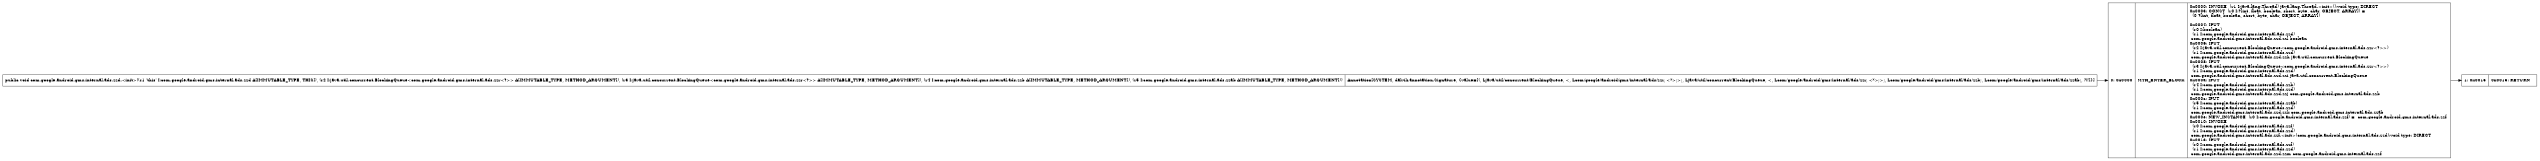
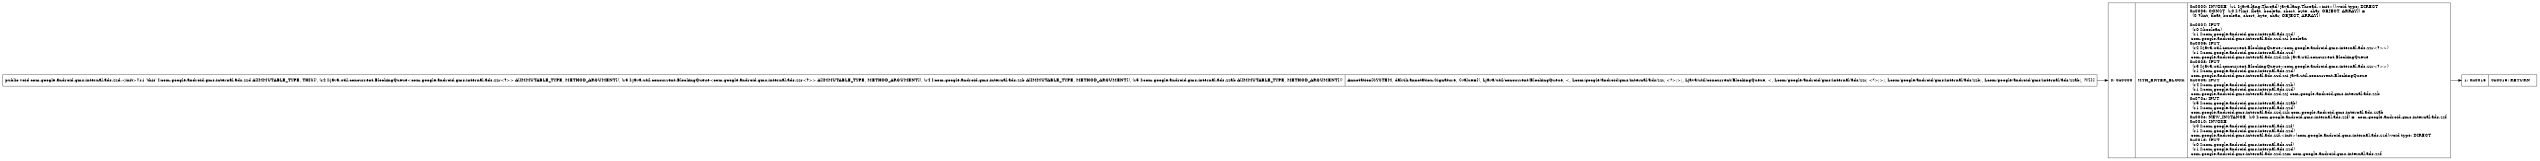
  digraph {
    rankdir=LR
    node [shape=record]
-   n1 [label="{0\:\ 0x0000|MTH_ENTER_BLOCK\l|0x0000: INVOKE  (r1 I:java.lang.Thread) java.lang.Thread.\<init\>():void type: DIRECT \l0x0003: CONST  (r0 I:?[int, float, boolean, short, byte, char, OBJECT, ARRAY]) = \l  (0 ?[int, float, boolean, short, byte, char, OBJECT, ARRAY])\l \l0x0004: IPUT  \l  (r0 I:boolean)\l  (r1 I:com.google.android.gms.internal.ads.zzd)\l com.google.android.gms.internal.ads.zzd.zzl boolean \l0x0006: IPUT  \l  (r2 I:java.util.concurrent.BlockingQueue\<com.google.android.gms.internal.ads.zzr\<?\>\>)\l  (r1 I:com.google.android.gms.internal.ads.zzd)\l com.google.android.gms.internal.ads.zzd.zzh java.util.concurrent.BlockingQueue \l0x0008: IPUT  \l  (r3 I:java.util.concurrent.BlockingQueue\<com.google.android.gms.internal.ads.zzr\<?\>\>)\l  (r1 I:com.google.android.gms.internal.ads.zzd)\l com.google.android.gms.internal.ads.zzd.zzi java.util.concurrent.BlockingQueue \l0x000a: IPUT  \l  (r4 I:com.google.android.gms.internal.ads.zzb)\l  (r1 I:com.google.android.gms.internal.ads.zzd)\l com.google.android.gms.internal.ads.zzd.zzj com.google.android.gms.internal.ads.zzb \l0x000c: IPUT  \l  (r5 I:com.google.android.gms.internal.ads.zzab)\l  (r1 I:com.google.android.gms.internal.ads.zzd)\l com.google.android.gms.internal.ads.zzd.zzk com.google.android.gms.internal.ads.zzab \l0x000e: NEW_INSTANCE  (r0 I:com.google.android.gms.internal.ads.zzf) =  com.google.android.gms.internal.ads.zzf \l0x0010: INVOKE  \l  (r0 I:com.google.android.gms.internal.ads.zzf)\l  (r1 I:com.google.android.gms.internal.ads.zzd)\l com.google.android.gms.internal.ads.zzf.\<init\>(com.google.android.gms.internal.ads.zzd):void type: DIRECT \l0x0013: IPUT  \l  (r0 I:com.google.android.gms.internal.ads.zzf)\l  (r1 I:com.google.android.gms.internal.ads.zzd)\l com.google.android.gms.internal.ads.zzd.zzm com.google.android.gms.internal.ads.zzf \l}"]
+   n1 [label="{0\:\ 0x0000|MTH_ENTER_BLOCK\l|0x0000: INVOKE  (r1 I:java.lang.Thread) java.lang.Thread.\<init\>():void type: DIRECT \l0x0003: CONST  (r0 I:?[int, float, boolean, short, byte, char, OBJECT, ARRAY]) = \l  (0 ?[int, float, boolean, short, byte, char, OBJECT, ARRAY])\l \l0x0004: IPUT  \l  (r0 I:boolean)\l  (r1 I:com.google.android.gms.internal.ads.zzd)\l com.google.android.gms.internal.ads.zzd.zzl boolean \l0x0006: IPUT  \l  (r2 I:java.util.concurrent.BlockingQueue\<com.google.android.gms.internal.ads.zzr\<?\>\>)\l  (r1 I:com.google.android.gms.internal.ads.zzd)\l com.google.android.gms.internal.ads.zzd.zzh java.util.concurrent.BlockingQueue \l0x0008: IPUT  \l  (r3 I:java.util.concurrent.BlockingQueue\<com.google.android.gms.internal.ads.zzr\<?\>\>)\l  (r1 I:com.google.android.gms.internal.ads.zzd)\l com.google.android.gms.internal.ads.zzd.zzi java.util.concurrent.BlockingQueue \l0x000a: IPUT  \l  (r4 I:com.google.android.gms.internal.ads.zzb)\l  (r1 I:com.google.android.gms.internal.ads.zzd)\l com.google.android.gms.internal.ads.zzd.zzj com.google.android.gms.internal.ads.zzb \l0x070c: IPUT  \l  (r5 I:com.google.android.gms.internal.ads.zzab)\l  (r1 I:com.google.android.gms.internal.ads.zzd)\l com.google.android.gms.internal.ads.zzd.zzk com.google.android.gms.internal.ads.zzab \l0x000e: NEW_INSTANCE  (r0 I:com.google.android.gms.internal.ads.zzf) =  com.google.android.gms.internal.ads.zzf \l0x0010: INVOKE  \l  (r0 I:com.google.android.gms.internal.ads.zzf)\l  (r1 I:com.google.android.gms.internal.ads.zzd)\l com.google.android.gms.internal.ads.zzf.\<init\>(com.google.android.gms.internal.ads.zzd):void type: DIRECT \l0x0013: IPUT  \l  (r0 I:com.google.android.gms.internal.ads.zzf)\l  (r1 I:com.google.android.gms.internal.ads.zzd)\l com.google.android.gms.internal.ads.zzd.zzm com.google.android.gms.internal.ads.zzf \l}"]
    n2 [label="{1\:\ 0x0015|0x0015: RETURN   \l}"]
    n3 [label="{public void com.google.android.gms.internal.ads.zzd.\<init\>((r1 'this' I:com.google.android.gms.internal.ads.zzd A[IMMUTABLE_TYPE, THIS]), (r2 I:java.util.concurrent.BlockingQueue\<com.google.android.gms.internal.ads.zzr\<?\>\> A[IMMUTABLE_TYPE, METHOD_ARGUMENT]), (r3 I:java.util.concurrent.BlockingQueue\<com.google.android.gms.internal.ads.zzr\<?\>\> A[IMMUTABLE_TYPE, METHOD_ARGUMENT]), (r4 I:com.google.android.gms.internal.ads.zzb A[IMMUTABLE_TYPE, METHOD_ARGUMENT]), (r5 I:com.google.android.gms.internal.ads.zzab A[IMMUTABLE_TYPE, METHOD_ARGUMENT]))  | Annotation[SYSTEM, dalvik.annotation.Signature, \{value=[(, Ljava\/util\/concurrent\/BlockingQueue, \<, Lcom\/google\/android\/gms\/internal\/ads\/zzr, \<*\>;\>;, Ljava\/util\/concurrent\/BlockingQueue, \<, Lcom\/google\/android\/gms\/internal\/ads\/zzr, \<*\>;\>;, Lcom\/google\/android\/gms\/internal\/ads\/zzb;, Lcom\/google\/android\/gms\/internal\/ads\/zzab;, )V]\}]\l}"]
    n1 -> n2
    n3 -> n1
  }
